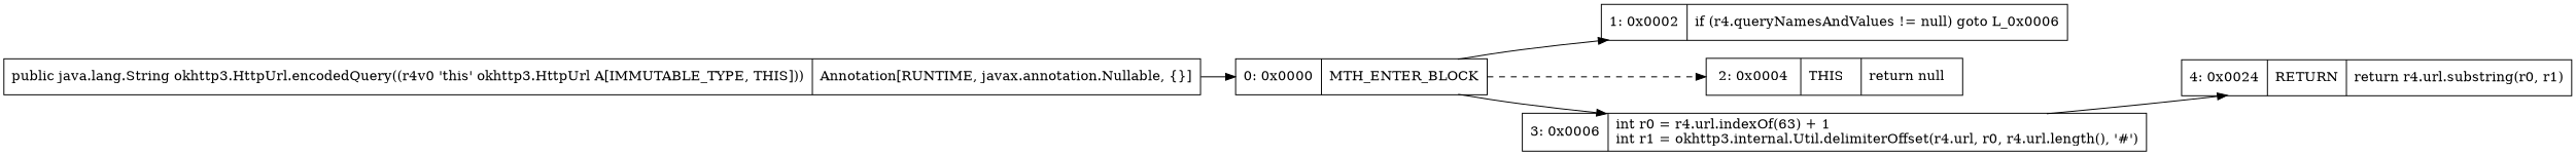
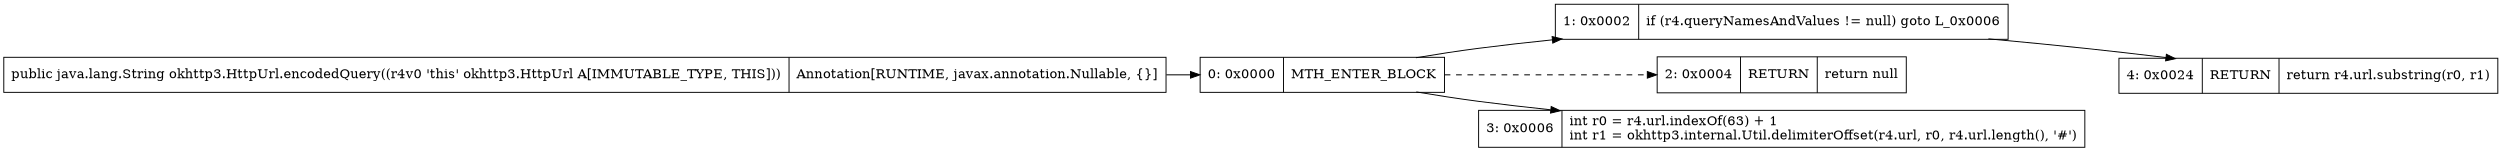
  digraph {
    rankdir=LR
    node [shape=record]
    n1 [label="{0\:\ 0x0000|MTH_ENTER_BLOCK\l}"]
    n2 [label="{1\:\ 0x0002|if (r4.queryNamesAndValues != null) goto L_0x0006\l}"]
-   n3 [label="{2\:\ 0x0004|THIS\l|return null\l}"]
+   n3 [label="{2\:\ 0x0004|RETURN\l|return null\l}"]
    n4 [label="{3\:\ 0x0006|int r0 = r4.url.indexOf(63) + 1\lint r1 = okhttp3.internal.Util.delimiterOffset(r4.url, r0, r4.url.length(), '#')\l}"]
    n5 [label="{4\:\ 0x0024|RETURN\l|return r4.url.substring(r0, r1)\l}"]
    n6 [label="{public java.lang.String okhttp3.HttpUrl.encodedQuery((r4v0 'this' okhttp3.HttpUrl A[IMMUTABLE_TYPE, THIS]))  | Annotation[RUNTIME, javax.annotation.Nullable, \{\}]\l}"]
    n1 -> n2
    n1 -> n3 [style=dashed]
    n1 -> n4
-   n4 -> n5
+   n2 -> n5
    n6 -> n1
  }
